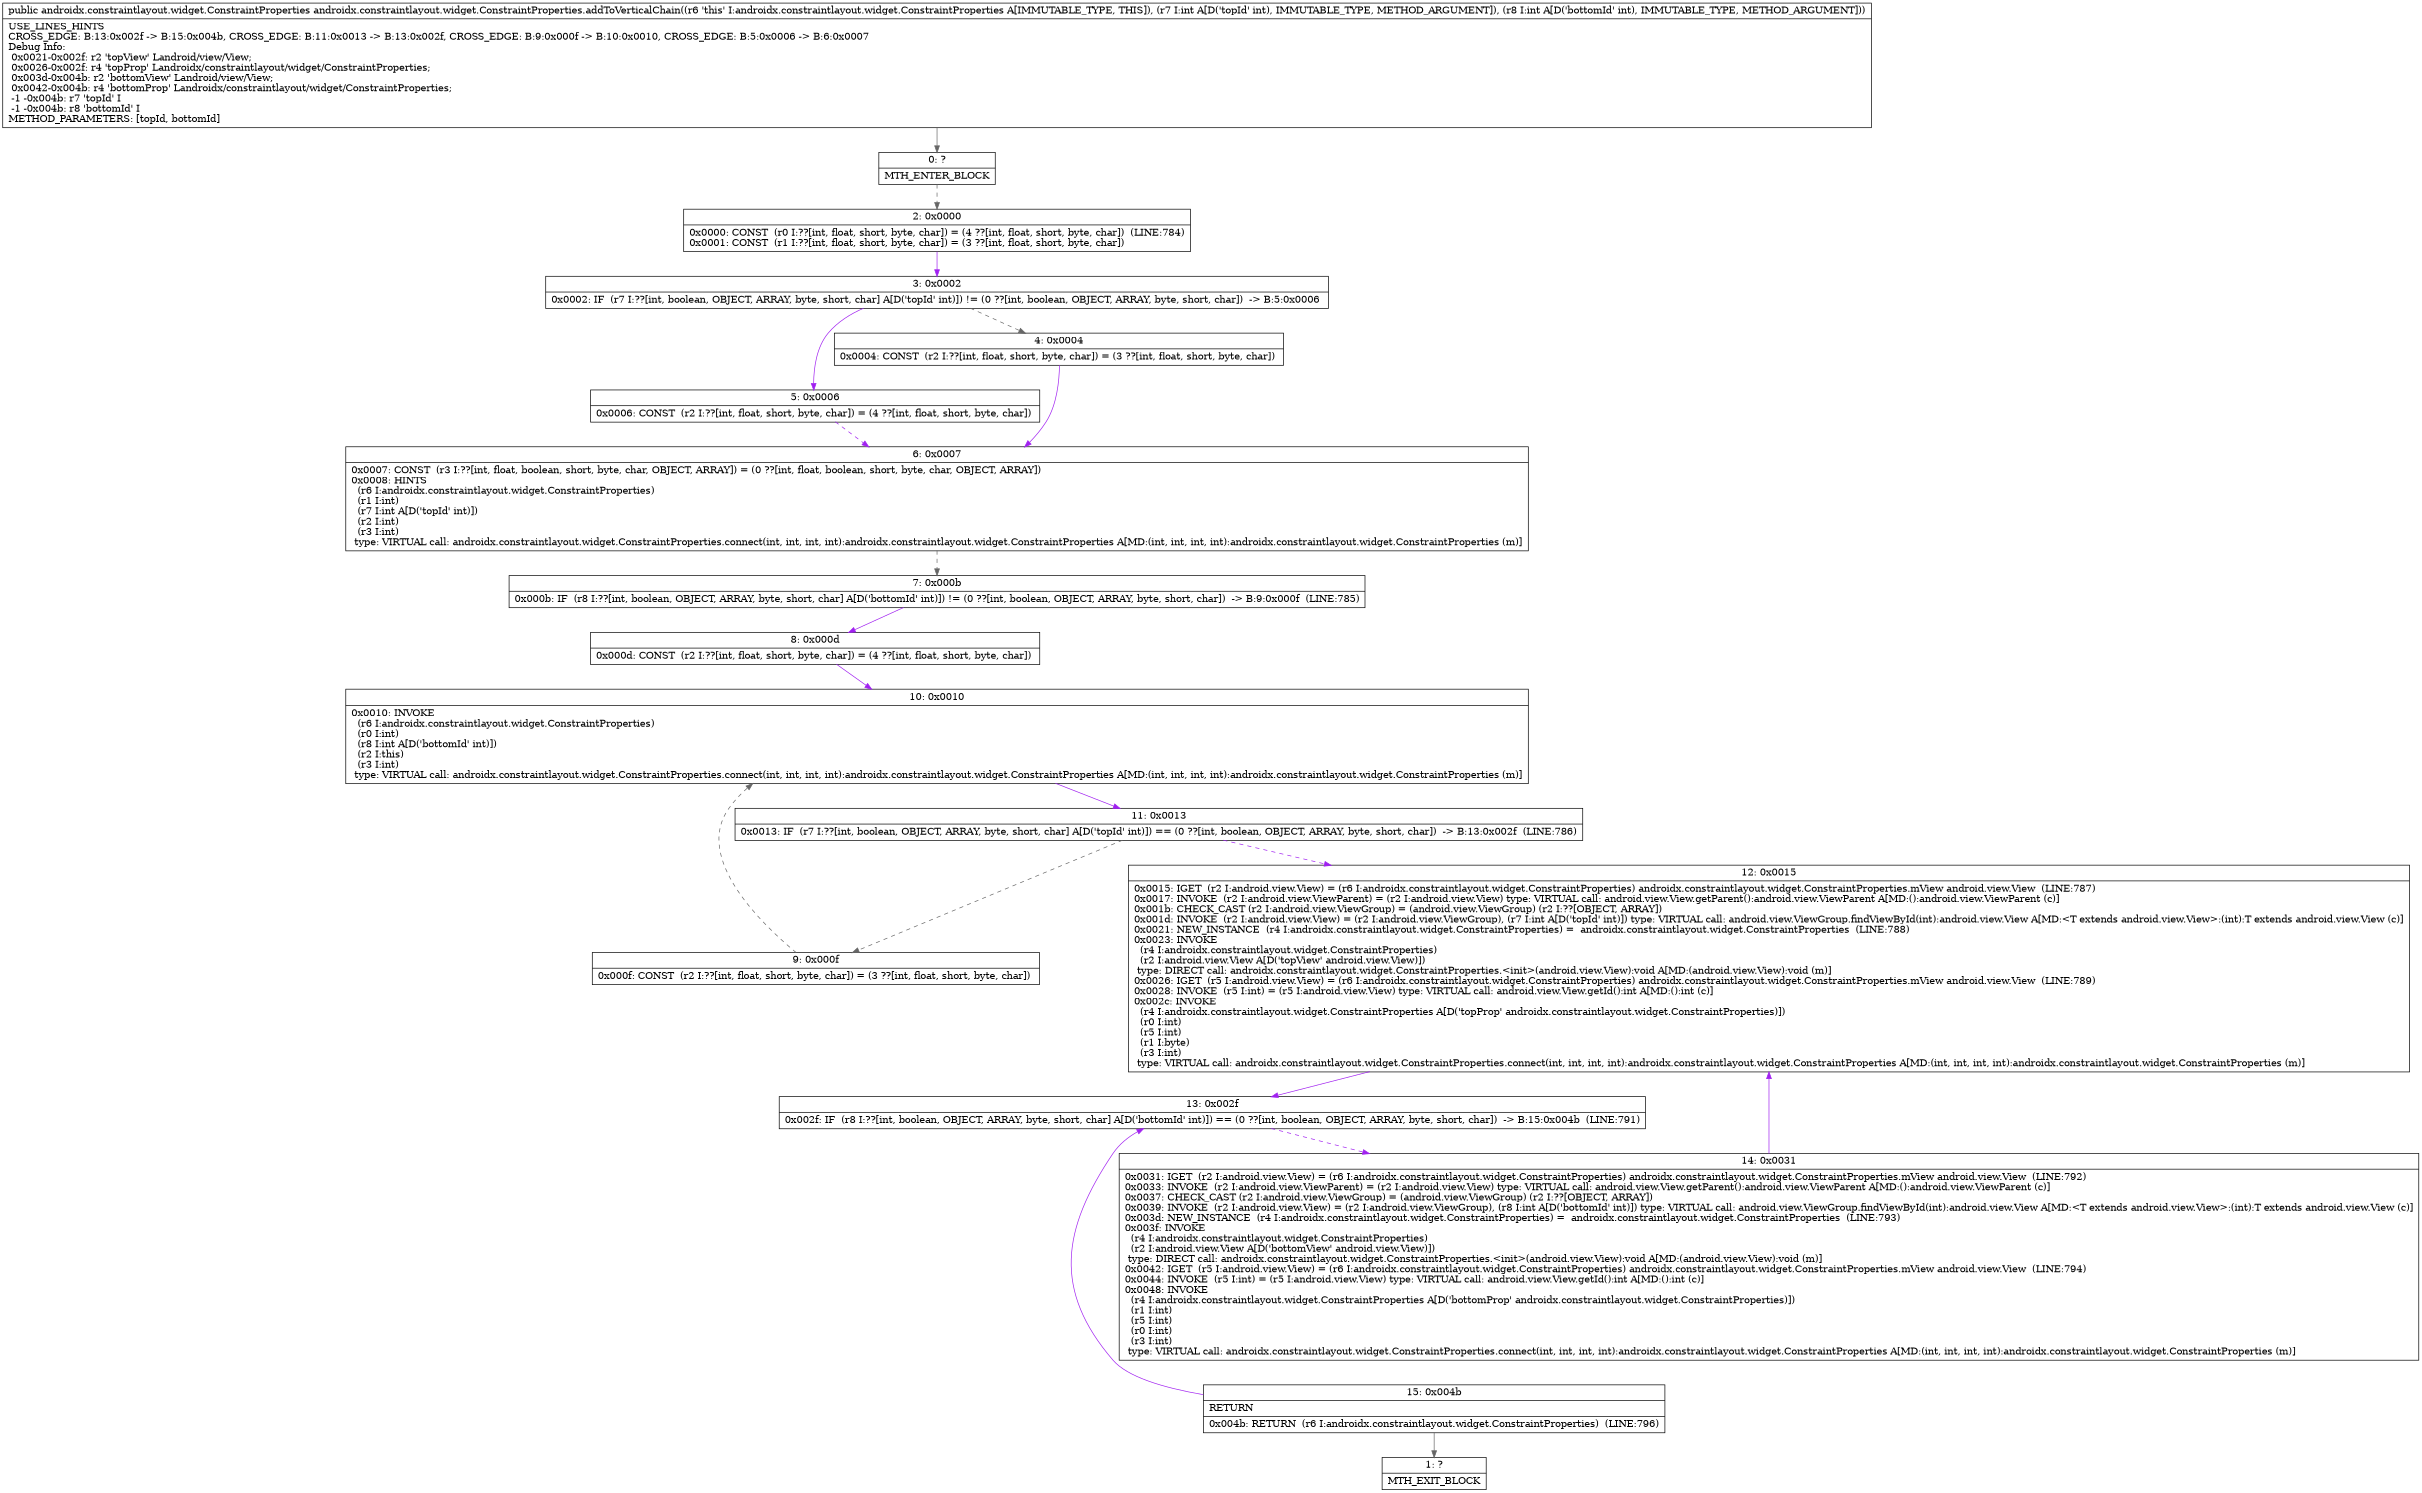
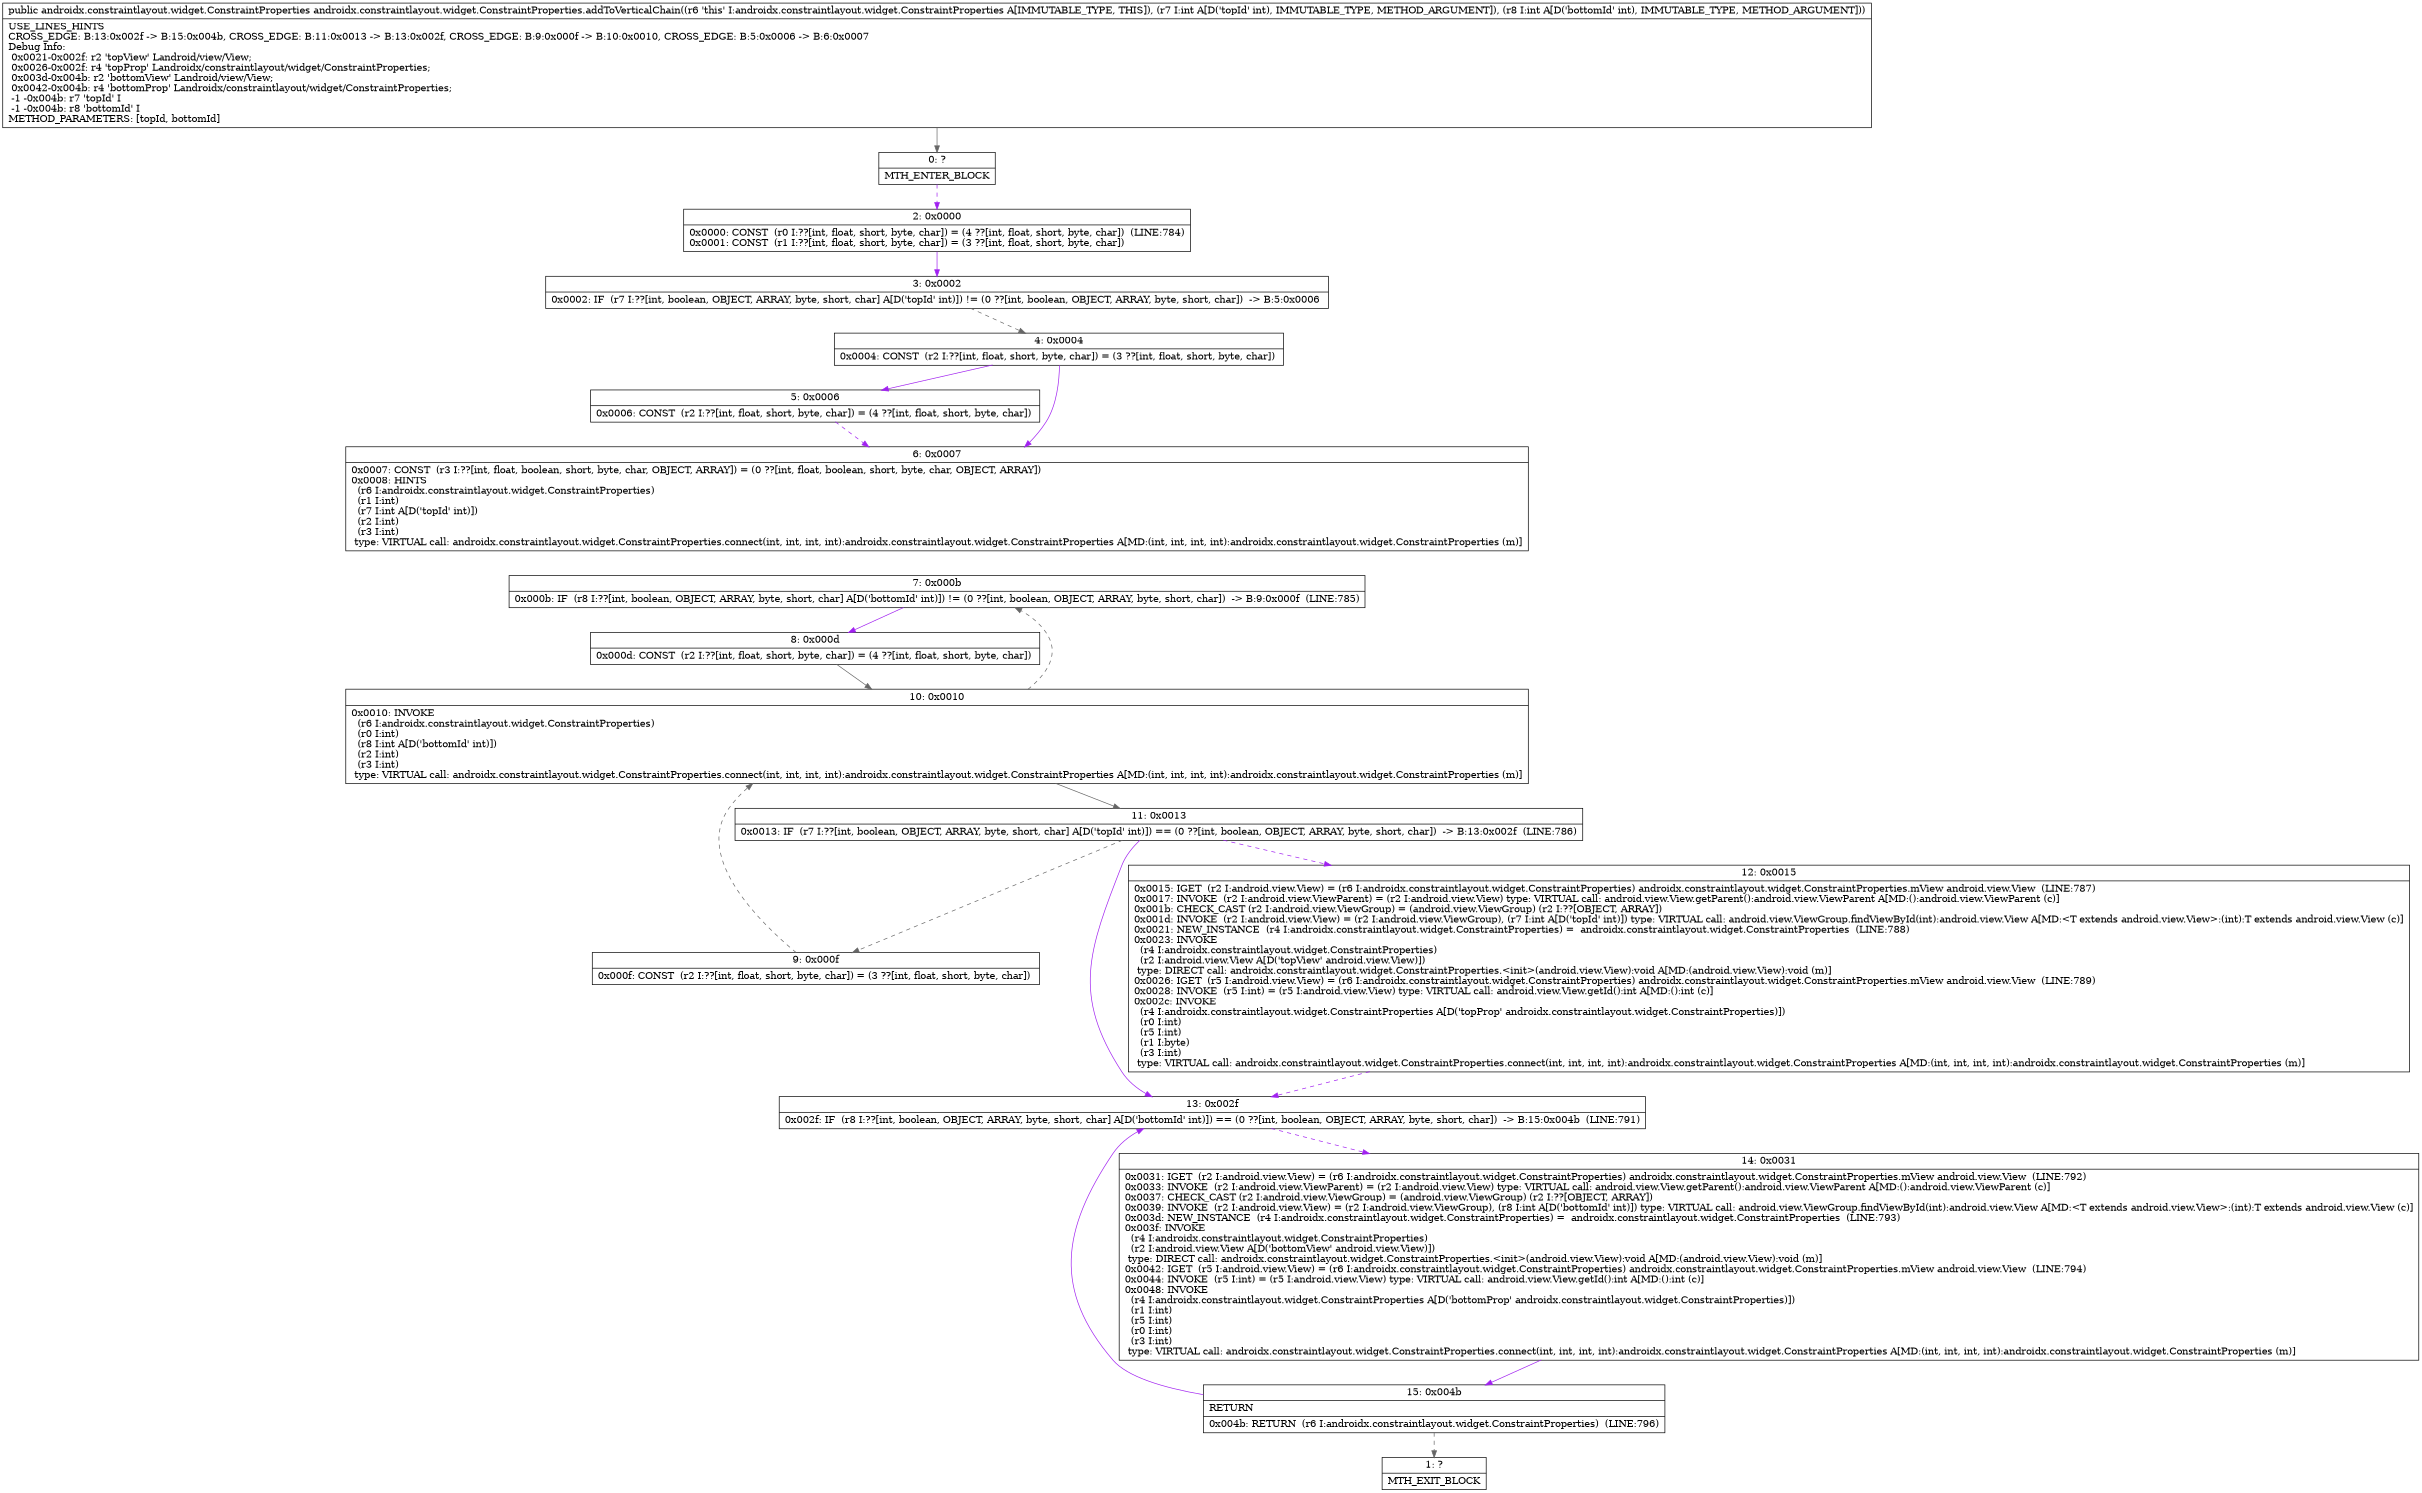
  digraph {
    node [shape=record]
    edge [color=purple style=solid]
    n1 [label="{0\:\ ?|MTH_ENTER_BLOCK\l}"]
    n2 [label="{2\:\ 0x0000|0x0000: CONST  (r0 I:??[int, float, short, byte, char]) = (4 ??[int, float, short, byte, char])  (LINE:784)\l0x0001: CONST  (r1 I:??[int, float, short, byte, char]) = (3 ??[int, float, short, byte, char]) \l}"]
    n3 [label="{3\:\ 0x0002|0x0002: IF  (r7 I:??[int, boolean, OBJECT, ARRAY, byte, short, char] A[D('topId' int)]) != (0 ??[int, boolean, OBJECT, ARRAY, byte, short, char])  \-\> B:5:0x0006 \l}"]
    n4 [label="{4\:\ 0x0004|0x0004: CONST  (r2 I:??[int, float, short, byte, char]) = (3 ??[int, float, short, byte, char]) \l}"]
    n5 [label="{5\:\ 0x0006|0x0006: CONST  (r2 I:??[int, float, short, byte, char]) = (4 ??[int, float, short, byte, char]) \l}"]
    n6 [label="{6\:\ 0x0007|0x0007: CONST  (r3 I:??[int, float, boolean, short, byte, char, OBJECT, ARRAY]) = (0 ??[int, float, boolean, short, byte, char, OBJECT, ARRAY]) \l0x0008: HINTS  \l  (r6 I:androidx.constraintlayout.widget.ConstraintProperties)\l  (r1 I:int)\l  (r7 I:int A[D('topId' int)])\l  (r2 I:int)\l  (r3 I:int)\l type: VIRTUAL call: androidx.constraintlayout.widget.ConstraintProperties.connect(int, int, int, int):androidx.constraintlayout.widget.ConstraintProperties A[MD:(int, int, int, int):androidx.constraintlayout.widget.ConstraintProperties (m)]\l}"]
    n7 [label="{7\:\ 0x000b|0x000b: IF  (r8 I:??[int, boolean, OBJECT, ARRAY, byte, short, char] A[D('bottomId' int)]) != (0 ??[int, boolean, OBJECT, ARRAY, byte, short, char])  \-\> B:9:0x000f  (LINE:785)\l}"]
    n8 [label="{8\:\ 0x000d|0x000d: CONST  (r2 I:??[int, float, short, byte, char]) = (4 ??[int, float, short, byte, char]) \l}"]
-   n9 [label="{10\:\ 0x0010|0x0010: INVOKE  \l  (r6 I:androidx.constraintlayout.widget.ConstraintProperties)\l  (r0 I:int)\l  (r8 I:int A[D('bottomId' int)])\l  (r2 I:this)\l  (r3 I:int)\l type: VIRTUAL call: androidx.constraintlayout.widget.ConstraintProperties.connect(int, int, int, int):androidx.constraintlayout.widget.ConstraintProperties A[MD:(int, int, int, int):androidx.constraintlayout.widget.ConstraintProperties (m)]\l}"]
+   n9 [label="{10\:\ 0x0010|0x0010: INVOKE  \l  (r6 I:androidx.constraintlayout.widget.ConstraintProperties)\l  (r0 I:int)\l  (r8 I:int A[D('bottomId' int)])\l  (r2 I:int)\l  (r3 I:int)\l type: VIRTUAL call: androidx.constraintlayout.widget.ConstraintProperties.connect(int, int, int, int):androidx.constraintlayout.widget.ConstraintProperties A[MD:(int, int, int, int):androidx.constraintlayout.widget.ConstraintProperties (m)]\l}"]
    n10 [label="{9\:\ 0x000f|0x000f: CONST  (r2 I:??[int, float, short, byte, char]) = (3 ??[int, float, short, byte, char]) \l}"]
    n11 [label="{11\:\ 0x0013|0x0013: IF  (r7 I:??[int, boolean, OBJECT, ARRAY, byte, short, char] A[D('topId' int)]) == (0 ??[int, boolean, OBJECT, ARRAY, byte, short, char])  \-\> B:13:0x002f  (LINE:786)\l}"]
    n12 [label="{12\:\ 0x0015|0x0015: IGET  (r2 I:android.view.View) = (r6 I:androidx.constraintlayout.widget.ConstraintProperties) androidx.constraintlayout.widget.ConstraintProperties.mView android.view.View  (LINE:787)\l0x0017: INVOKE  (r2 I:android.view.ViewParent) = (r2 I:android.view.View) type: VIRTUAL call: android.view.View.getParent():android.view.ViewParent A[MD:():android.view.ViewParent (c)]\l0x001b: CHECK_CAST (r2 I:android.view.ViewGroup) = (android.view.ViewGroup) (r2 I:??[OBJECT, ARRAY]) \l0x001d: INVOKE  (r2 I:android.view.View) = (r2 I:android.view.ViewGroup), (r7 I:int A[D('topId' int)]) type: VIRTUAL call: android.view.ViewGroup.findViewById(int):android.view.View A[MD:\<T extends android.view.View\>:(int):T extends android.view.View (c)]\l0x0021: NEW_INSTANCE  (r4 I:androidx.constraintlayout.widget.ConstraintProperties) =  androidx.constraintlayout.widget.ConstraintProperties  (LINE:788)\l0x0023: INVOKE  \l  (r4 I:androidx.constraintlayout.widget.ConstraintProperties)\l  (r2 I:android.view.View A[D('topView' android.view.View)])\l type: DIRECT call: androidx.constraintlayout.widget.ConstraintProperties.\<init\>(android.view.View):void A[MD:(android.view.View):void (m)]\l0x0026: IGET  (r5 I:android.view.View) = (r6 I:androidx.constraintlayout.widget.ConstraintProperties) androidx.constraintlayout.widget.ConstraintProperties.mView android.view.View  (LINE:789)\l0x0028: INVOKE  (r5 I:int) = (r5 I:android.view.View) type: VIRTUAL call: android.view.View.getId():int A[MD:():int (c)]\l0x002c: INVOKE  \l  (r4 I:androidx.constraintlayout.widget.ConstraintProperties A[D('topProp' androidx.constraintlayout.widget.ConstraintProperties)])\l  (r0 I:int)\l  (r5 I:int)\l  (r1 I:byte)\l  (r3 I:int)\l type: VIRTUAL call: androidx.constraintlayout.widget.ConstraintProperties.connect(int, int, int, int):androidx.constraintlayout.widget.ConstraintProperties A[MD:(int, int, int, int):androidx.constraintlayout.widget.ConstraintProperties (m)]\l}"]
    n13 [label="{13\:\ 0x002f|0x002f: IF  (r8 I:??[int, boolean, OBJECT, ARRAY, byte, short, char] A[D('bottomId' int)]) == (0 ??[int, boolean, OBJECT, ARRAY, byte, short, char])  \-\> B:15:0x004b  (LINE:791)\l}"]
    n14 [label="{14\:\ 0x0031|0x0031: IGET  (r2 I:android.view.View) = (r6 I:androidx.constraintlayout.widget.ConstraintProperties) androidx.constraintlayout.widget.ConstraintProperties.mView android.view.View  (LINE:792)\l0x0033: INVOKE  (r2 I:android.view.ViewParent) = (r2 I:android.view.View) type: VIRTUAL call: android.view.View.getParent():android.view.ViewParent A[MD:():android.view.ViewParent (c)]\l0x0037: CHECK_CAST (r2 I:android.view.ViewGroup) = (android.view.ViewGroup) (r2 I:??[OBJECT, ARRAY]) \l0x0039: INVOKE  (r2 I:android.view.View) = (r2 I:android.view.ViewGroup), (r8 I:int A[D('bottomId' int)]) type: VIRTUAL call: android.view.ViewGroup.findViewById(int):android.view.View A[MD:\<T extends android.view.View\>:(int):T extends android.view.View (c)]\l0x003d: NEW_INSTANCE  (r4 I:androidx.constraintlayout.widget.ConstraintProperties) =  androidx.constraintlayout.widget.ConstraintProperties  (LINE:793)\l0x003f: INVOKE  \l  (r4 I:androidx.constraintlayout.widget.ConstraintProperties)\l  (r2 I:android.view.View A[D('bottomView' android.view.View)])\l type: DIRECT call: androidx.constraintlayout.widget.ConstraintProperties.\<init\>(android.view.View):void A[MD:(android.view.View):void (m)]\l0x0042: IGET  (r5 I:android.view.View) = (r6 I:androidx.constraintlayout.widget.ConstraintProperties) androidx.constraintlayout.widget.ConstraintProperties.mView android.view.View  (LINE:794)\l0x0044: INVOKE  (r5 I:int) = (r5 I:android.view.View) type: VIRTUAL call: android.view.View.getId():int A[MD:():int (c)]\l0x0048: INVOKE  \l  (r4 I:androidx.constraintlayout.widget.ConstraintProperties A[D('bottomProp' androidx.constraintlayout.widget.ConstraintProperties)])\l  (r1 I:int)\l  (r5 I:int)\l  (r0 I:int)\l  (r3 I:int)\l type: VIRTUAL call: androidx.constraintlayout.widget.ConstraintProperties.connect(int, int, int, int):androidx.constraintlayout.widget.ConstraintProperties A[MD:(int, int, int, int):androidx.constraintlayout.widget.ConstraintProperties (m)]\l}"]
    n15 [label="{15\:\ 0x004b|RETURN\l|0x004b: RETURN  (r6 I:androidx.constraintlayout.widget.ConstraintProperties)  (LINE:796)\l}"]
    n16 [label="{1\:\ ?|MTH_EXIT_BLOCK\l}"]
    n17 [label="{public androidx.constraintlayout.widget.ConstraintProperties androidx.constraintlayout.widget.ConstraintProperties.addToVerticalChain((r6 'this' I:androidx.constraintlayout.widget.ConstraintProperties A[IMMUTABLE_TYPE, THIS]), (r7 I:int A[D('topId' int), IMMUTABLE_TYPE, METHOD_ARGUMENT]), (r8 I:int A[D('bottomId' int), IMMUTABLE_TYPE, METHOD_ARGUMENT]))  | USE_LINES_HINTS\lCROSS_EDGE: B:13:0x002f \-\> B:15:0x004b, CROSS_EDGE: B:11:0x0013 \-\> B:13:0x002f, CROSS_EDGE: B:9:0x000f \-\> B:10:0x0010, CROSS_EDGE: B:5:0x0006 \-\> B:6:0x0007\lDebug Info:\l  0x0021\-0x002f: r2 'topView' Landroid\/view\/View;\l  0x0026\-0x002f: r4 'topProp' Landroidx\/constraintlayout\/widget\/ConstraintProperties;\l  0x003d\-0x004b: r2 'bottomView' Landroid\/view\/View;\l  0x0042\-0x004b: r4 'bottomProp' Landroidx\/constraintlayout\/widget\/ConstraintProperties;\l  \-1 \-0x004b: r7 'topId' I\l  \-1 \-0x004b: r8 'bottomId' I\lMETHOD_PARAMETERS: [topId, bottomId]\l}"]
-   n1 -> n2 [color=gray40 style=dashed]
+   n1 -> n2 [style=dashed]
    n2 -> n3
    n3 -> n4 [color=gray40 style=dashed]
-   n3 -> n5
+   n4 -> n5
    n4 -> n6
    n5 -> n6 [style=dashed]
-   n6 -> n7 [color=gray40 style=dashed]
+   n9 -> n7 [color=gray40 style=dashed]
    n7 -> n8
-   n8 -> n9
-   n9 -> n11
+   n8 -> n9 [color=gray40]
+   n9 -> n11 [color=gray40]
    n10 -> n9 [color=gray40 style=dashed]
    n11 -> n10 [color=gray40 style=dashed]
    n11 -> n12 [style=dashed]
-   n12 -> n13
+   n11 -> n13
+   n12 -> n13 [style=dashed]
    n13 -> n14 [style=dashed]
-   n14 -> n12
+   n14 -> n15
    n15 -> n13
-   n15 -> n16 [color=gray40]
+   n15 -> n16 [color=gray40 style=dashed]
    n17 -> n1 [color=gray40]
  }
